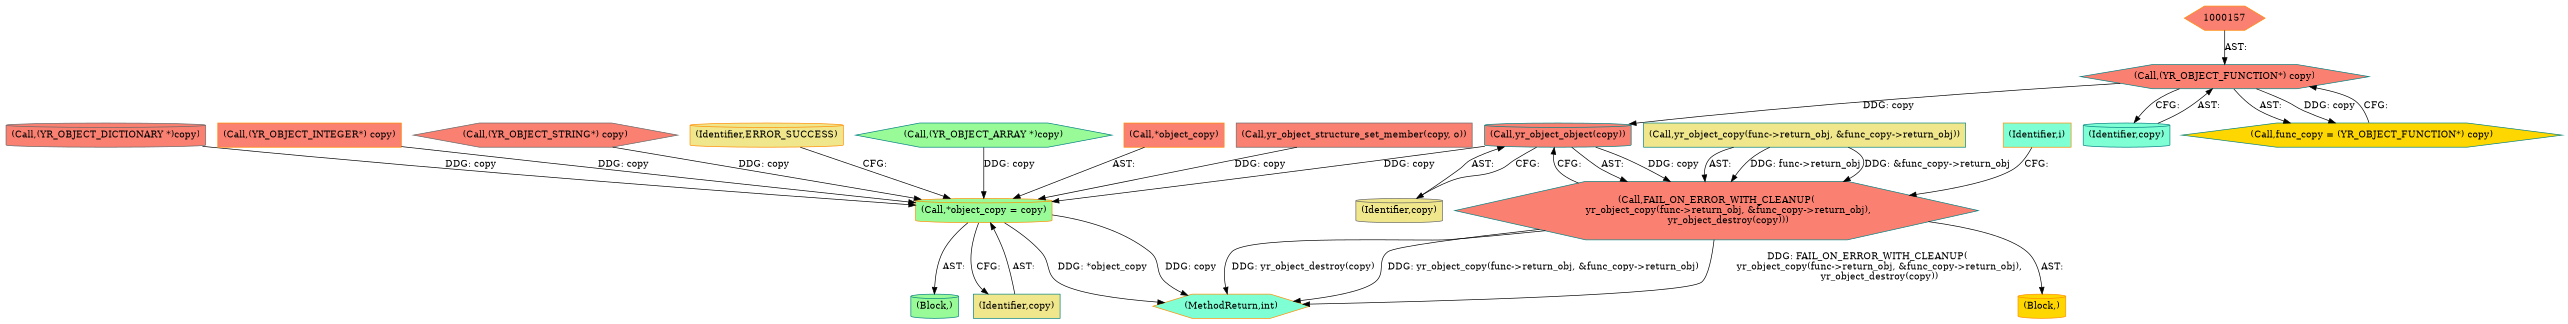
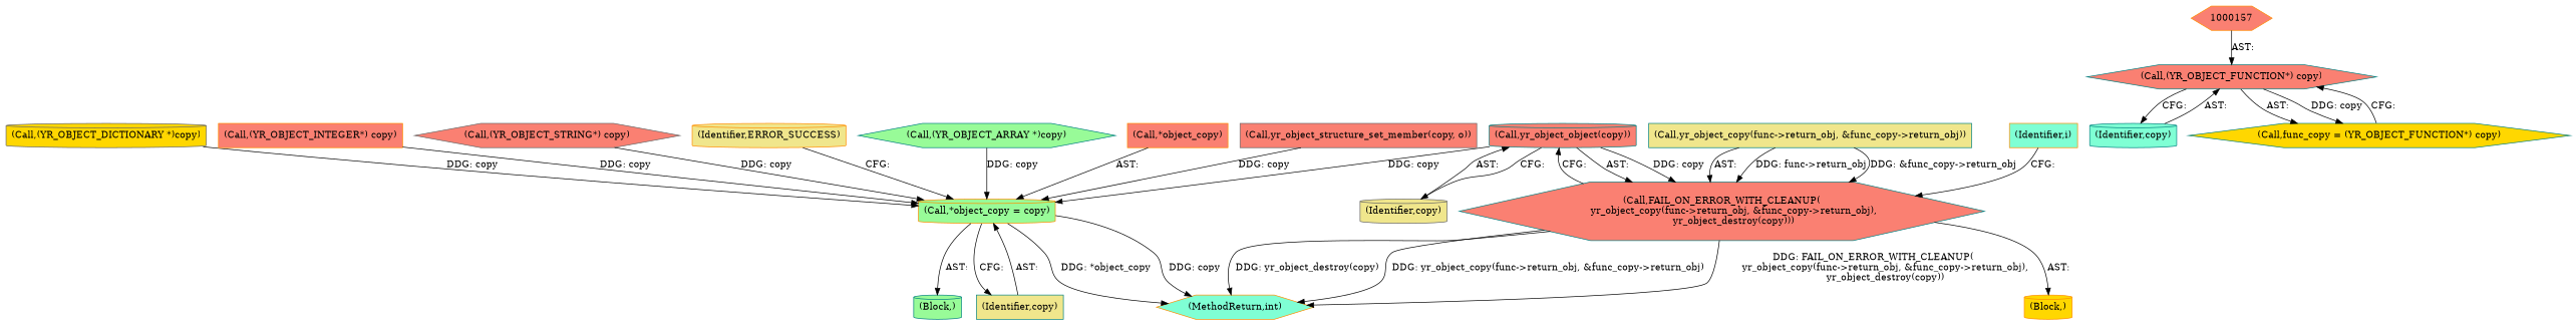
  digraph {
    node [color=teal fillcolor=salmon shape=cylinder style=filled]
    n1 [label="(Call,yr_object_object(copy))"]
    n2 [label="(Call,FAIL_ON_ERROR_WITH_CLEANUP(\n        yr_object_copy(func->return_obj, &func_copy->return_obj),\n        yr_object_destroy(copy)))" shape=hexagon]
    n3 [color=darkorange fillcolor=palegreen label="(Call,*object_copy = copy)"]
    n4 [color=gray40 fillcolor=khaki label="(Identifier,copy)"]
    n5 [color=darkorange fillcolor=aquamarine label="(MethodReturn,int)" shape=hexagon]
    n6 [color=darkorange fillcolor=gold label="(Block,)"]
    n7 [fillcolor=palegreen label="(Block,)"]
    n8 [fillcolor=khaki label="(Identifier,copy)" shape=box]
    n9 [label="(Call,(YR_OBJECT_FUNCTION*) copy)" shape=hexagon]
    n10 [fillcolor=aquamarine label="(Identifier,copy)"]
    n11 [fillcolor=gold label="(Call,func_copy = (YR_OBJECT_FUNCTION*) copy)" shape=hexagon]
    n12 [fillcolor=khaki label="(Call,yr_object_copy(func->return_obj, &func_copy->return_obj))" shape=box]
    n13 [fillcolor=palegreen label="(Call,(YR_OBJECT_ARRAY *)copy)" shape=hexagon]
    n14 [color=darkorange fillcolor=aquamarine label="(Identifier,i)" shape=box]
    n15 [color=darkorange label="(Call,*object_copy)" shape=box]
    n16 [color=gray40 label="(Call,yr_object_structure_set_member(copy, o))" shape=box]
-   n17 [color=gray40 label="(Call,(YR_OBJECT_DICTIONARY *)copy)"]
+   n17 [color=gray40 fillcolor=gold label="(Call,(YR_OBJECT_DICTIONARY *)copy)"]
    n18 [color=darkorange label="(Call,(YR_OBJECT_INTEGER*) copy)" shape=box]
    n19 [color=gray40 label="(Call,(YR_OBJECT_STRING*) copy)" shape=hexagon]
    n20 [color=darkorange fillcolor=khaki label="(Identifier,ERROR_SUCCESS)"]
    1000157 [color=darkorange shape=hexagon]
    n1 -> n2 [label="AST: "]
    n1 -> n2 [label="DDG: copy"]
    n1 -> n3 [label="DDG: copy"]
    n1 -> n4 [label="CFG: "]
    n2 -> n1 [label="CFG: "]
    n2 -> n5 [label="DDG: FAIL_ON_ERROR_WITH_CLEANUP(\n        yr_object_copy(func->return_obj, &func_copy->return_obj),\n        yr_object_destroy(copy))"]
    n2 -> n5 [label="DDG: yr_object_destroy(copy)"]
    n2 -> n5 [label="DDG: yr_object_copy(func->return_obj, &func_copy->return_obj)"]
    n2 -> n6 [label="AST: "]
    n3 -> n5 [label="DDG: copy"]
    n3 -> n5 [label="DDG: *object_copy"]
    n3 -> n7 [label="AST: "]
    n3 -> n8 [label="CFG: "]
    n4 -> n1 [label="AST: "]
    n8 -> n3 [label="AST: "]
-   n9 -> n1 [label="DDG: copy"]
    n9 -> n10 [label="CFG: "]
    n9 -> n11 [label="AST: "]
    n9 -> n11 [label="DDG: copy"]
    n10 -> n9 [label="AST: "]
    n11 -> n9 [label="CFG: "]
    n12 -> n2 [label="AST: "]
    n12 -> n2 [label="DDG: func->return_obj"]
    n12 -> n2 [label="DDG: &func_copy->return_obj"]
    n13 -> n3 [label="DDG: copy"]
    n14 -> n2 [label="CFG: "]
    n15 -> n3 [label="AST: "]
    n16 -> n3 [label="DDG: copy"]
    n17 -> n3 [label="DDG: copy"]
    n18 -> n3 [label="DDG: copy"]
    n19 -> n3 [label="DDG: copy"]
    n20 -> n3 [label="CFG: "]
    1000157 -> n9 [label="AST: "]
  }
